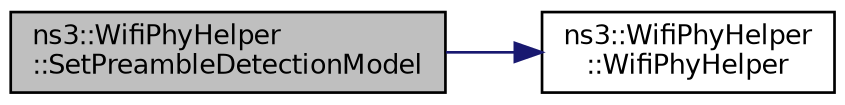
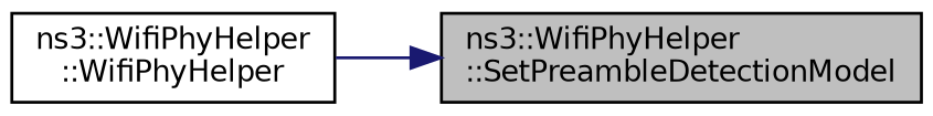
  digraph {
    rankdir=RL
    node [color=black fontname=Helvetica fontsize=10 shape=record style=filled]
    n1 [fillcolor=grey75 fontcolor=black height=0.2 label="ns3::WifiPhyHelper\l::SetPreambleDetectionModel" width=0.4]
    n2 [fillcolor=white height=0.2 label="ns3::WifiPhyHelper\l::WifiPhyHelper" width=0.4]
-   n2 -> n1 [color=midnightblue dir=back fontname=Helvetica fontsize=10 labelfontname=Helvetica labelfontsize=10 style=solid]
+   n1 -> n2 [color=midnightblue dir=back fontname=Helvetica fontsize=10 labelfontname=Helvetica labelfontsize=10 style=solid]
  }
